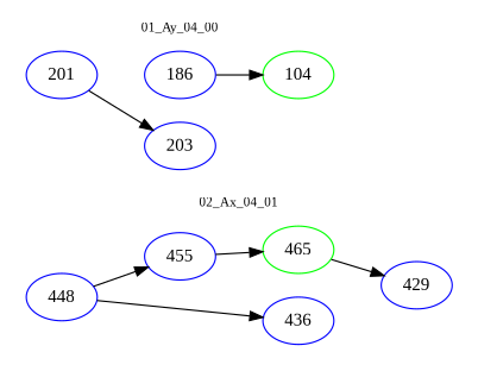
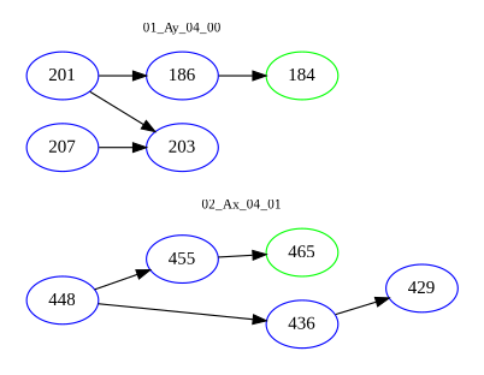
  digraph {
    fontname="Liberation Serif"
    rankdir=LR
    node [color=blue fontname="Liberation Serif"]
    edge [color=black fontname="Liberation Serif"]
    n1 [label=448]
    n2 [label=436]
    n3 [label=455]
    n4 [label=429]
    n5 [color=green label=465]
    n6 [label=201]
    n7 [label=186]
-   n9 [color=green label=104]
+   n8 [label=207]
+   n9 [color=green label=184]
    n10 [label=203]
    subgraph cluster_1 {
      color=white
      fontsize=10
      label="02_Ax_04_01"
      n1
      n2
      n3
      n4
      n5
    }
    subgraph cluster_2 {
      color=white
      fontsize=10
      label="01_Ay_04_00"
      n6
      n7
+     n8
      n9
      n10
    }
    n1 -> n2
    n1 -> n3
-   n5 -> n4
+   n2 -> n4
    n3 -> n5
+   n6 -> n7
    n6 -> n10
    n7 -> n9
+   n8 -> n10
  }
